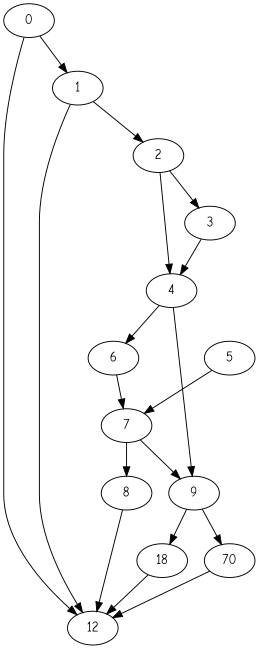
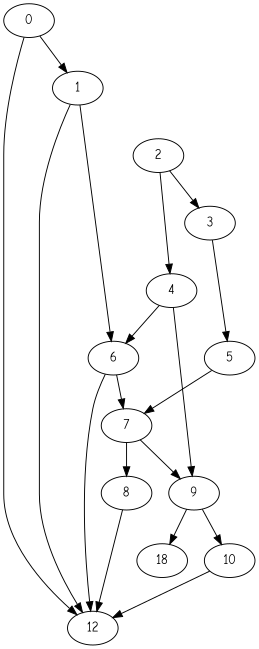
  digraph {
    fontname="Comic Neue"
    node [fontname="Comic Neue"]
    edge [fontname="Comic Neue"]
    0
    1
    12
    2
    3
    4
    6
    9
    5
    7
    8
-   10 [label=70]
+   10
    n13 [label=18]
    0 -> 1
    0 -> 12
    1 -> 12
-   1 -> 2
+   1 -> 6
    2 -> 3
    2 -> 4
-   3 -> 4
+   3 -> 5
    4 -> 6
    4 -> 9
    6 -> 7
    9 -> 10
    9 -> n13
    5 -> 7
    7 -> 9
    7 -> 8
    8 -> 12
    10 -> 12
-   n13 -> 12
+   6 -> 12
  }
